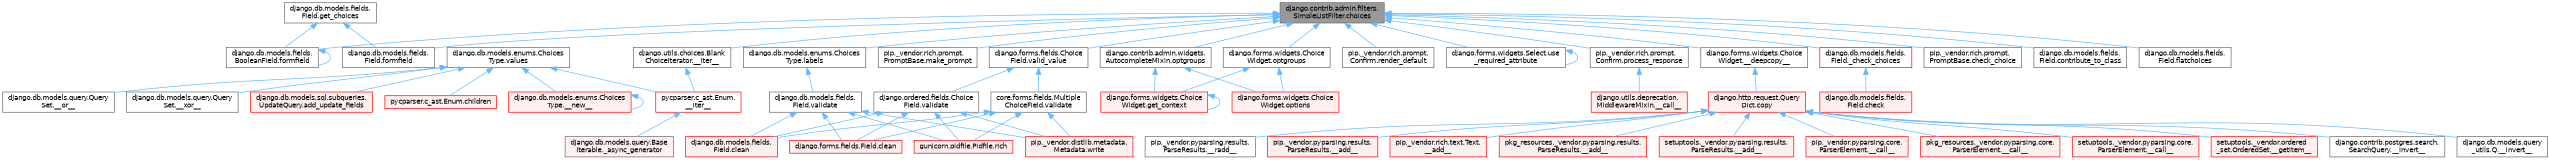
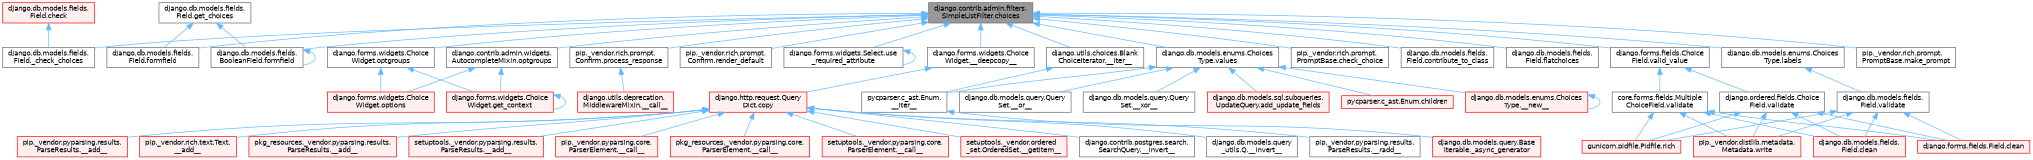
  digraph {
    rankdir=TB
    node [color=grey40 fillcolor=white fontname=Helvetica fontsize=10 shape=box style=filled]
    edge [color=steelblue1 dir=back fontname=Helvetica fontsize=10 labelfontname=Helvetica labelfontsize=10 style=solid]
    n1 [color=gray40 fillcolor=grey60 fontcolor=black height=0.2 label="django.contrib.admin.filters.\lSimpleListFilter.choices" width=0.4]
    n2 [height=0.2 label="django.forms.widgets.Choice\lWidget.__deepcopy__" width=0.4]
    n3 [height=0.2 label="django.utils.choices.Blank\lChoiceIterator.__iter__" width=0.4]
-   n4 [color=red height=0.2 label="django.db.models.fields.\lField._check_choices" width=0.4]
+   n4 [height=0.2 label="django.db.models.fields.\lField._check_choices" width=0.4]
    n5 [height=0.2 label="pip._vendor.rich.prompt.\lPromptBase.check_choice" width=0.4]
    n6 [height=0.2 label="django.db.models.fields.\lField.contribute_to_class" width=0.4]
    n7 [height=0.2 label="django.db.models.fields.\lField.flatchoices" width=0.4]
    n8 [height=0.2 label="django.db.models.fields.\lBooleanField.formfield" width=0.4]
    n9 [height=0.2 label="django.db.models.fields.\lField.formfield" width=0.4]
    n10 [height=0.2 label="django.db.models.enums.Choices\lType.labels" width=0.4]
    n11 [height=0.2 label="pip._vendor.rich.prompt.\lPromptBase.make_prompt" width=0.4]
    n12 [height=0.2 label="django.contrib.admin.widgets.\lAutocompleteMixin.optgroups" width=0.4]
    n13 [height=0.2 label="django.forms.widgets.Choice\lWidget.optgroups" width=0.4]
    n14 [height=0.2 label="pip._vendor.rich.prompt.\lConfirm.process_response" width=0.4]
    n15 [height=0.2 label="pip._vendor.rich.prompt.\lConfirm.render_default" width=0.4]
    n16 [height=0.2 label="django.forms.widgets.Select.use\l_required_attribute" width=0.4]
    n17 [height=0.2 label="django.forms.fields.Choice\lField.valid_value" width=0.4]
    n18 [height=0.2 label="django.db.models.enums.Choices\lType.values" width=0.4]
    n19 [color=red fillcolor="#FFF0F0" height=0.2 label="django.http.request.Query\lDict.copy" width=0.4]
-   n20 [color=red height=0.2 label="pycparser.c_ast.Enum.\l__iter__" width=0.4]
+   n20 [height=0.2 label="pycparser.c_ast.Enum.\l__iter__" width=0.4]
    n21 [color=red fillcolor="#FFF0F0" height=0.2 label="django.db.models.fields.\lField.check" width=0.4]
    n22 [height=0.2 label="django.db.models.fields.\lField.get_choices" width=0.4]
    n23 [height=0.2 label="django.db.models.fields.\lField.validate" width=0.4]
    n24 [color=red fillcolor="#FFF0F0" height=0.2 label="django.forms.widgets.Choice\lWidget.get_context" width=0.4]
    n25 [color=red fillcolor="#FFF0F0" height=0.2 label="django.forms.widgets.Choice\lWidget.options" width=0.4]
    n26 [color=red fillcolor="#FFF0F0" height=0.2 label="django.utils.deprecation.\lMiddlewareMixin.__call__" width=0.4]
    n27 [height=0.2 label="django.ordered.fields.Choice\lField.validate" width=0.4]
    n28 [height=0.2 label="core.forms.fields.Multiple\lChoiceField.validate" width=0.4]
    n29 [color=red fillcolor="#FFF0F0" height=0.2 label="django.db.models.fields.\lField.clean" width=0.4]
    n30 [color=red fillcolor="#FFF0F0" height=0.2 label="django.forms.fields.Field.clean" width=0.4]
    n31 [color=red fillcolor="#FFF0F0" height=0.2 label="gunicorn.pidfile.Pidfile.rich" width=0.4]
    n32 [color=red fillcolor="#FFF0F0" height=0.2 label="pip._vendor.distlib.metadata.\lMetadata.write" width=0.4]
    n33 [color=red fillcolor="#FFF0F0" height=0.2 label="django.db.models.enums.Choices\lType.__new__" width=0.4]
    n34 [height=0.2 label="django.db.models.query.Query\lSet.__or__" width=0.4]
    n35 [height=0.2 label="django.db.models.query.Query\lSet.__xor__" width=0.4]
    n36 [color=red fillcolor="#FFF0F0" height=0.2 label="django.db.models.sql.subqueries.\lUpdateQuery.add_update_fields" width=0.4]
    n37 [color=red fillcolor="#FFF0F0" height=0.2 label="pycparser.c_ast.Enum.children" width=0.4]
    n38 [color=red fillcolor="#FFF0F0" height=0.2 label="pip._vendor.pyparsing.results.\lParseResults.__add__" width=0.4]
    n39 [color=red fillcolor="#FFF0F0" height=0.2 label="pip._vendor.rich.text.Text.\l__add__" width=0.4]
    n40 [color=red fillcolor="#FFF0F0" height=0.2 label="pkg_resources._vendor.pyparsing.results.\lParseResults.__add__" width=0.4]
    n41 [color=red fillcolor="#FFF0F0" height=0.2 label="setuptools._vendor.pyparsing.results.\lParseResults.__add__" width=0.4]
    n42 [color=red fillcolor="#FFF0F0" height=0.2 label="pip._vendor.pyparsing.core.\lParserElement.__call__" width=0.4]
    n43 [color=red fillcolor="#FFF0F0" height=0.2 label="pkg_resources._vendor.pyparsing.core.\lParserElement.__call__" width=0.4]
    n44 [color=red fillcolor="#FFF0F0" height=0.2 label="setuptools._vendor.pyparsing.core.\lParserElement.__call__" width=0.4]
    n45 [color=red fillcolor="#FFF0F0" height=0.2 label="setuptools._vendor.ordered\l_set.OrderedSet.__getitem__" width=0.4]
    n46 [height=0.2 label="django.contrib.postgres.search.\lSearchQuery.__invert__" width=0.4]
    n47 [height=0.2 label="django.db.models.query\l_utils.Q.__invert__" width=0.4]
    n48 [height=0.2 label="pip._vendor.pyparsing.results.\lParseResults.__radd__" width=0.4]
-   n49 [fillcolor="#FFF0F0" height=0.2 label="django.db.models.query.Base\lIterable._async_generator" width=0.4]
+   n49 [color=red fillcolor="#FFF0F0" height=0.2 label="django.db.models.query.Base\lIterable._async_generator" width=0.4]
    n1 -> n2
    n1 -> n3
    n1 -> n4
    n1 -> n5
    n1 -> n6
    n1 -> n7
    n1 -> n8
    n1 -> n9
    n1 -> n10
    n1 -> n11
    n1 -> n12
    n1 -> n13
    n1 -> n14
    n1 -> n15
    n1 -> n16
    n1 -> n17
+   n1 -> n18
    n2 -> n19
    n3 -> n20
-   n4 -> n21
+   n21 -> n4
    n8 -> n8
    n10 -> n23
    n12 -> n24
    n12 -> n25
    n13 -> n24
    n13 -> n25
    n14 -> n26
    n16 -> n16
    n17 -> n27
    n17 -> n28
    n18 -> n20
    n18 -> n33
    n18 -> n34
    n18 -> n35
    n18 -> n36
    n18 -> n37
    n19 -> n38
    n19 -> n39
    n19 -> n40
    n19 -> n41
    n19 -> n42
    n19 -> n43
    n19 -> n44
    n19 -> n45
    n19 -> n46
    n19 -> n47
    n19 -> n48
    n20 -> n49
    n22 -> n8
    n22 -> n9
    n23 -> n29
    n23 -> n30
    n23 -> n31
    n23 -> n32
    n24 -> n24
    n27 -> n29
    n27 -> n30
    n27 -> n31
    n27 -> n32
    n28 -> n29
    n28 -> n30
    n28 -> n31
    n28 -> n32
    n33 -> n33
  }
